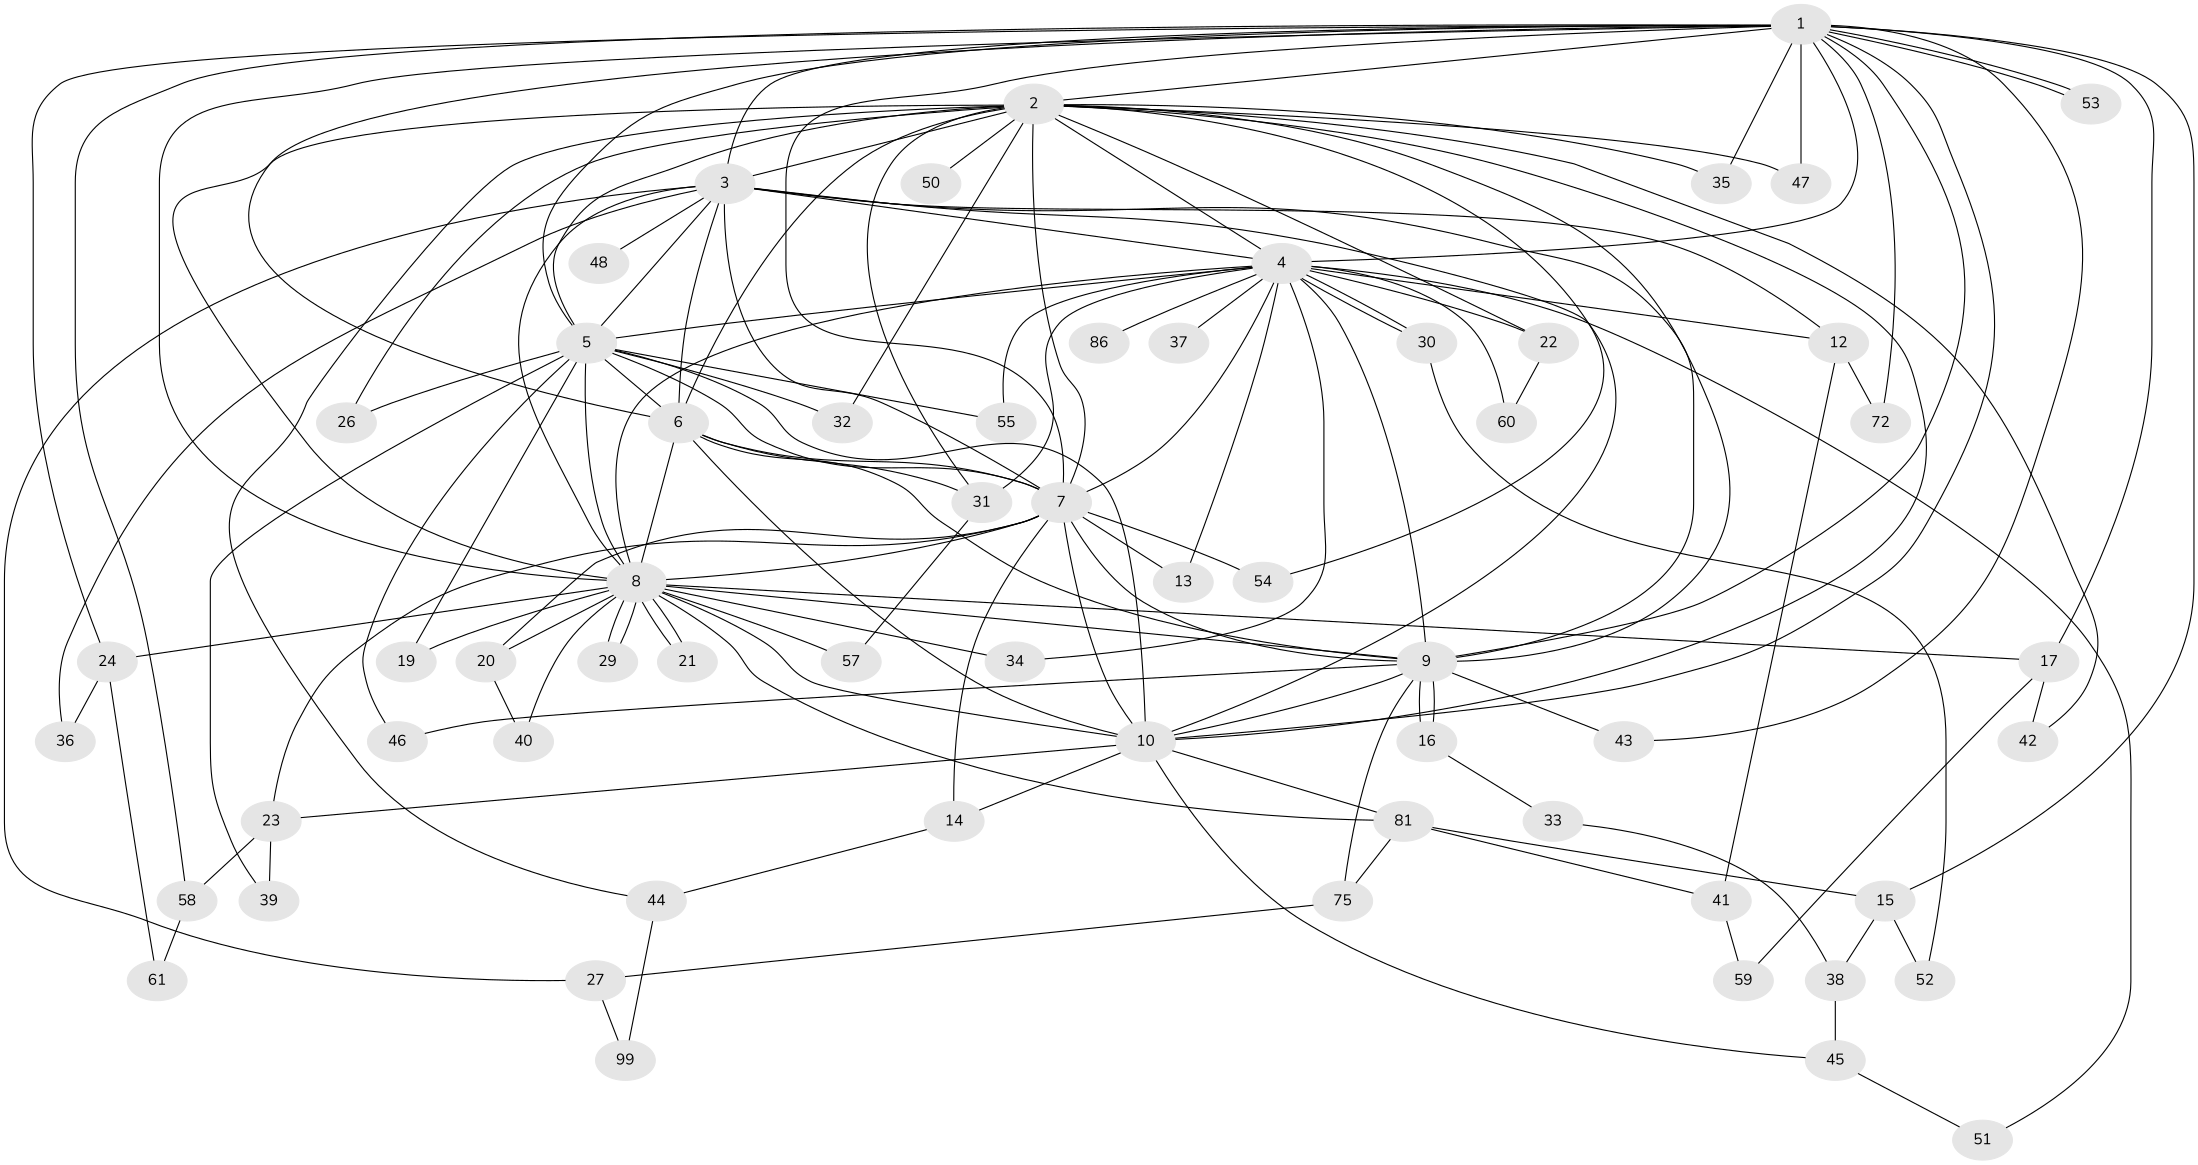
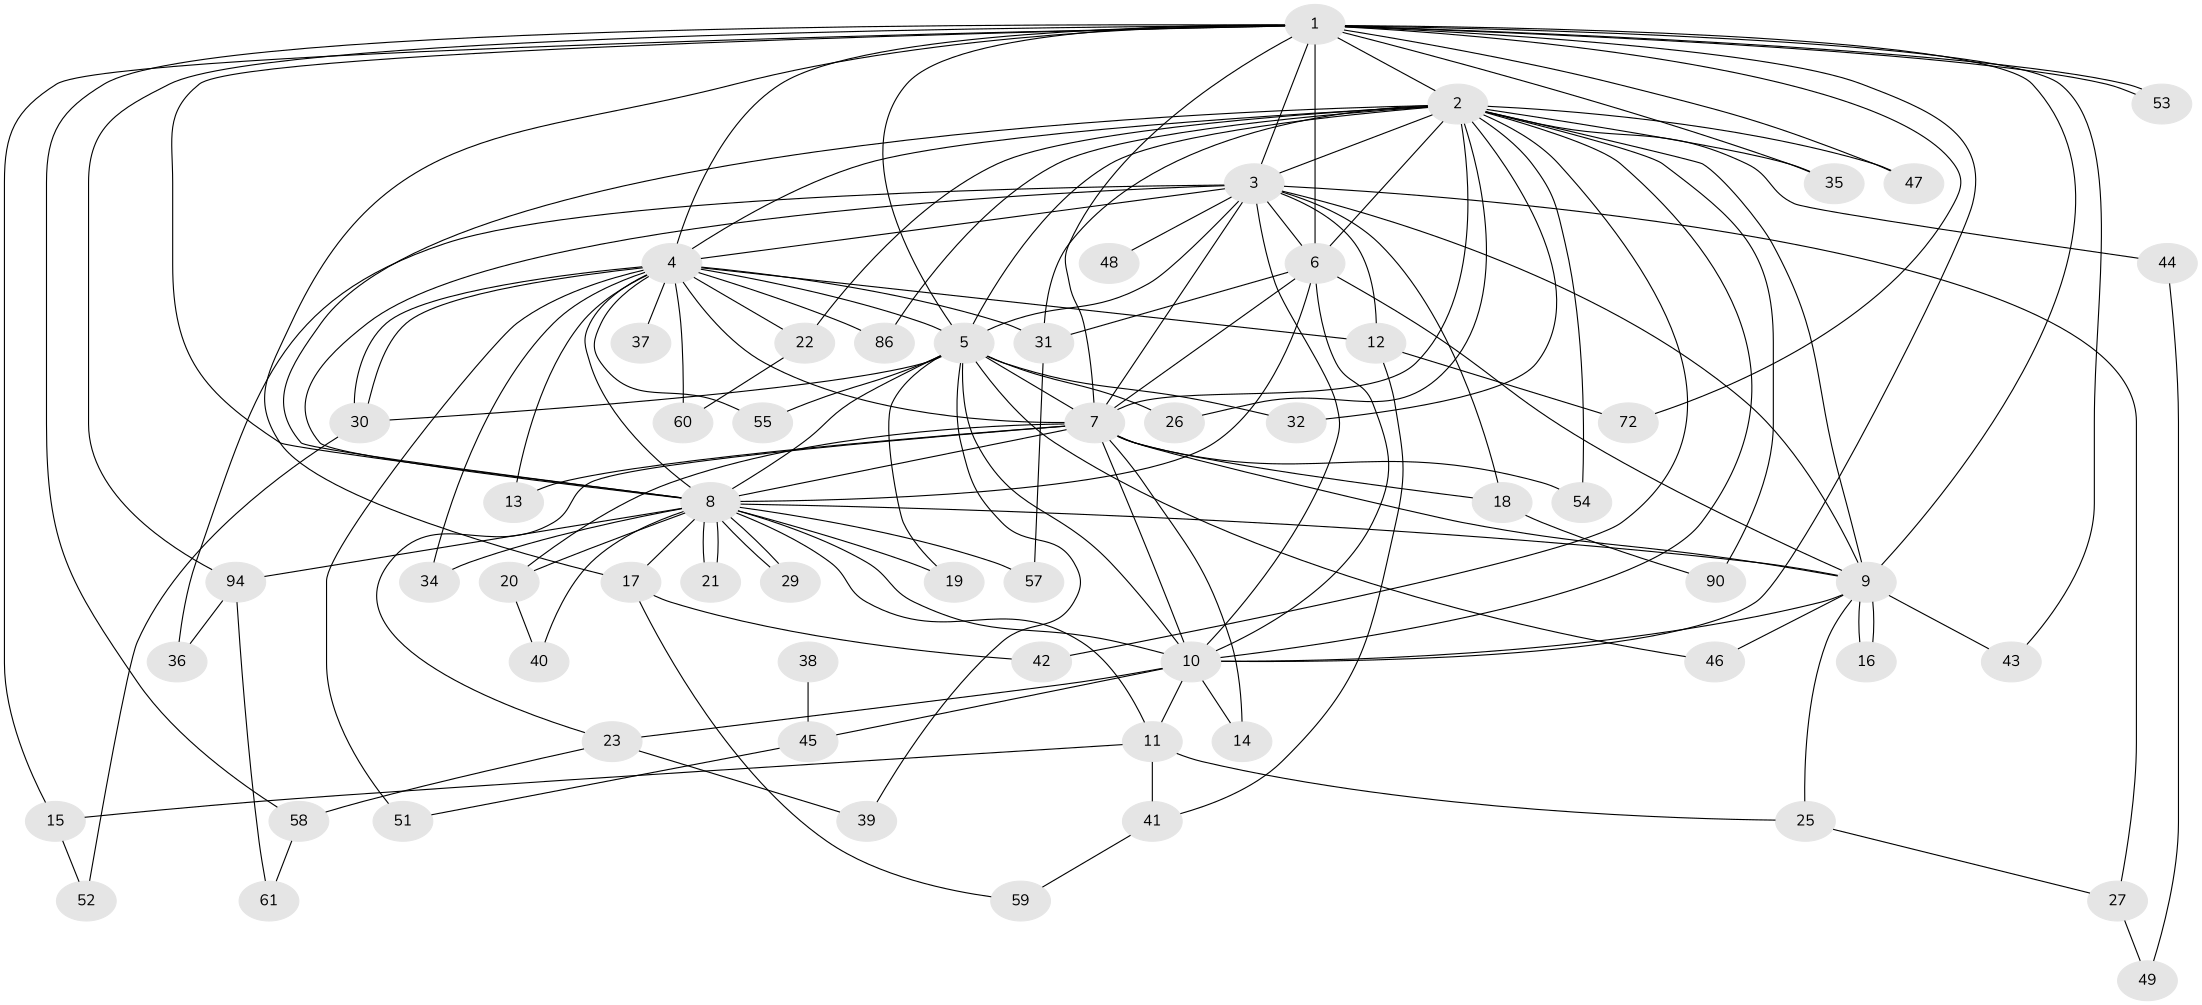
  graph {
    fontname=Nunito
    node [color=gray90 fontname=Nunito style=filled]
    edge [fontname=Nunito]
    1
    2
    3
    4
    5
    6
    7
    8
    9
    10
    15
    17
-   24
+   24 [label=94]
    35
    43
    47
    53
    58
    n19 [label=72]
    22
    26
    32
    42
    44
-   50
+   50 [label=90]
    54
    n27 [label=86]
    31
    12
+   18
    27
    36
    48
    37
    13
    30
    34
    51
    55
    60
    19
    39
    46
    14
    20
    23
-   11 [label=81]
+   11
    21
    29
    40
    57
    16
-   25 [label=75]
+   25
    45
    52
    38
    59
    61
-   49 [label=99]
+   49
    41
-   33
    1 -- 2
    1 -- 3
    1 -- 4
    1 -- 5
    1 -- 6
    1 -- 7
    1 -- 8
    1 -- 9
    1 -- 10
    1 -- 15
    1 -- 17
    1 -- 24
    1 -- 35
    1 -- 43
    1 -- 47
    1 -- 53
    1 -- 53
    1 -- 58
    1 -- n19
    2 -- 3
    2 -- 4
    2 -- 5
    2 -- 6
    2 -- 7
    2 -- 8
    2 -- 9
    2 -- 10
    2 -- 35
    2 -- 47
    2 -- 22
    2 -- 26
    2 -- 32
    2 -- 42
    2 -- 44
    2 -- 50
    2 -- 54
+   2 -- n27
    2 -- 31
    3 -- 4
    3 -- 5
    3 -- 6
    3 -- 7
    3 -- 8
    3 -- 9
    3 -- 10
    3 -- 12
+   3 -- 18
    3 -- 27
    3 -- 36
    3 -- 48
    4 -- 5
    4 -- 7
    4 -- 8
-   4 -- 9
    4 -- 22
    4 -- n27
    4 -- 31
    4 -- 12
    4 -- 37
    4 -- 13
    4 -- 30
    4 -- 30
    4 -- 34
    4 -- 51
    4 -- 55
    4 -- 60
-   5 -- 6
+   5 -- 30
    5 -- 7
    5 -- 8
    5 -- 10
    5 -- 26
    5 -- 32
    5 -- 55
    5 -- 19
    5 -- 39
    5 -- 46
    6 -- 7
    6 -- 8
    6 -- 9
    6 -- 10
    6 -- 31
    7 -- 8
    7 -- 9
    7 -- 10
    7 -- 54
+   7 -- 18
    7 -- 13
    7 -- 14
    7 -- 20
    7 -- 23
    8 -- 9
    8 -- 10
    8 -- 17
    8 -- 24
    8 -- 34
    8 -- 19
    8 -- 20
    8 -- 11
    8 -- 21
    8 -- 21
    8 -- 29
    8 -- 29
    8 -- 40
    8 -- 57
    9 -- 10
    9 -- 43
    9 -- 46
    9 -- 16
    9 -- 16
    9 -- 25
    10 -- 14
    10 -- 23
    10 -- 11
    10 -- 45
    15 -- 52
-   15 -- 38
    17 -- 42
    17 -- 59
    24 -- 36
    24 -- 61
    58 -- 61
    22 -- 60
    44 -- 49
    31 -- 57
    12 -- n19
    12 -- 41
+   18 -- 50
    27 -- 49
    30 -- 52
-   14 -- 44
    20 -- 40
    23 -- 58
    23 -- 39
    11 -- 15
    11 -- 25
    11 -- 41
-   16 -- 33
    25 -- 27
    45 -- 51
    38 -- 45
    41 -- 59
-   33 -- 38
  }
